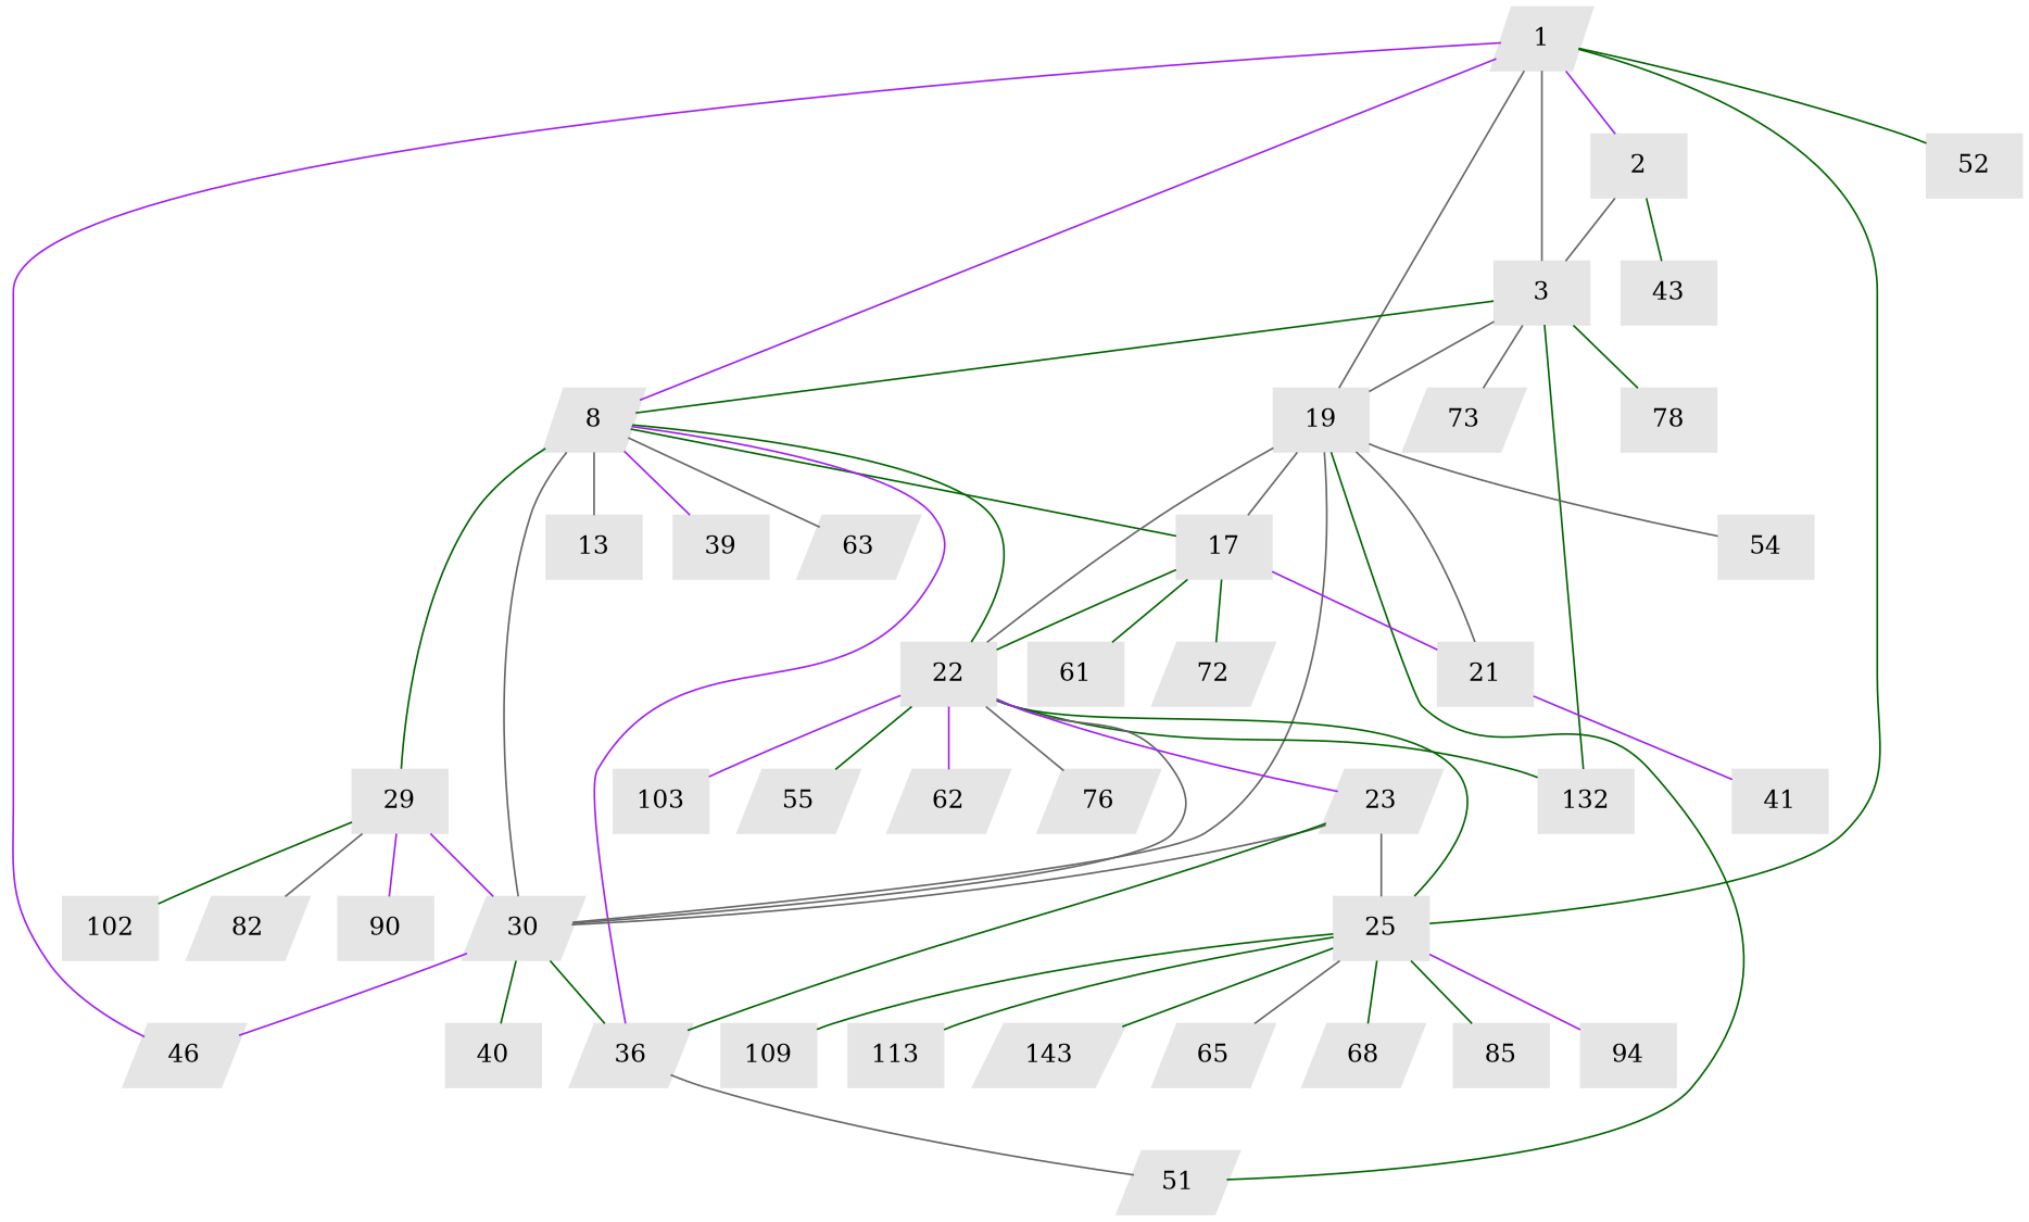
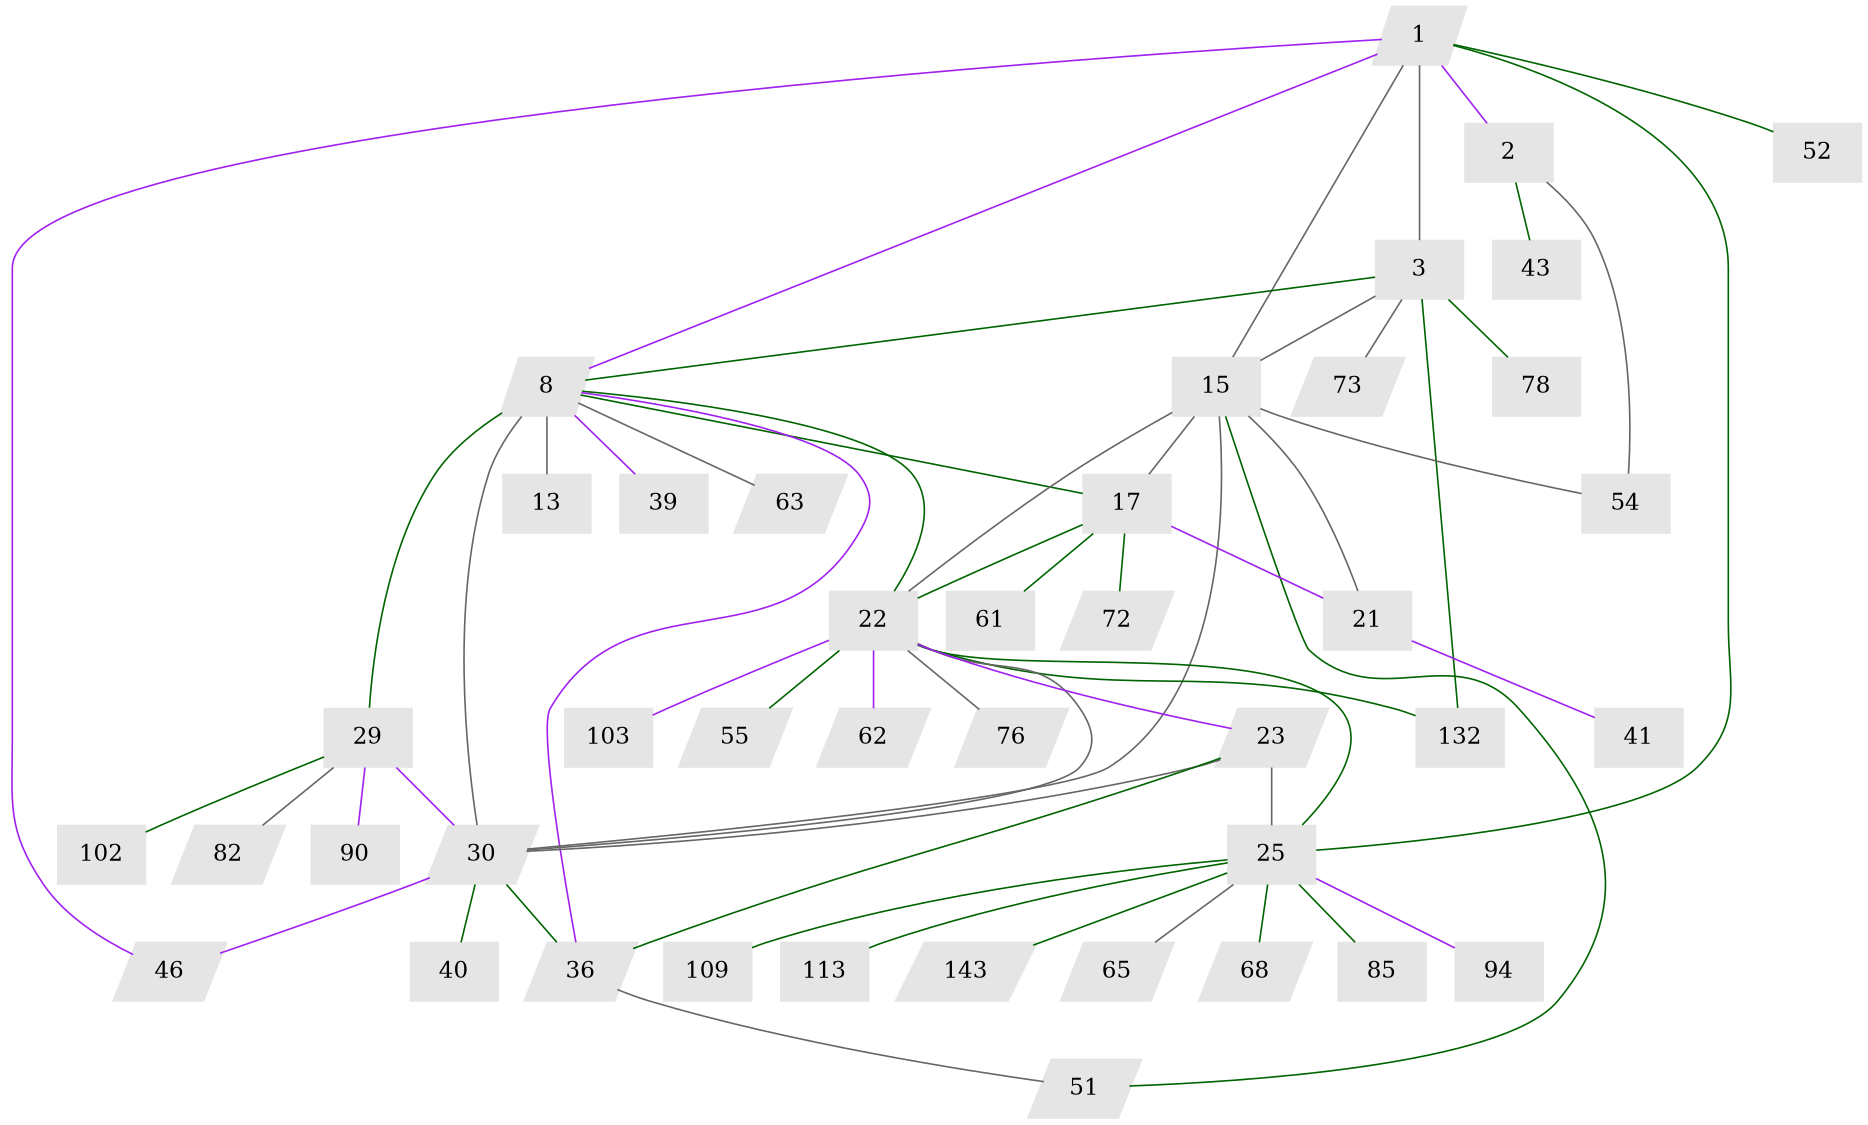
  graph {
    node [color=gray90 shape=box style=filled]
    edge [color=darkgreen]
    1 [shape=parallelogram super="+5+74+80"]
    2
    3 [super="+64+4"]
    8 [shape=parallelogram super="+10+120+111+124+69+11+9"]
-   15 [super="+58+86+75+44+16" label=19]
+   15 [super="+58+86+75+44+16"]
    25 [super="+27"]
    52
    46 [shape=parallelogram super="+122"]
    43
    73 [shape=parallelogram]
    78
    132 [super="+142"]
    30 [shape=parallelogram super="+33+31+93+92"]
    13 [super="+50+119+121+141"]
    17 [super="+125+20"]
    22 [super="+24"]
    29 [super="+57"]
    36 [shape=parallelogram super="+77"]
    39
    63 [shape=parallelogram]
    21
    51 [shape=parallelogram super="+115"]
    54
    65 [shape=parallelogram]
    68 [shape=parallelogram]
    85
    94
    109
    113
    143 [shape=parallelogram]
    40
    61 [super="+95"]
    72 [shape=parallelogram]
    23 [shape=parallelogram super="+26+45+137+60"]
    55 [shape=parallelogram]
    62 [shape=parallelogram]
    76 [shape=parallelogram]
    103
    82 [shape=parallelogram]
    90
    102
    41
    1 -- 2 [color=purple weight=2]
    1 -- 3 [color=gray40 weight=8]
    1 -- 8 [color=purple]
    1 -- 15 [color=gray40]
    1 -- 25
    1 -- 52
    1 -- 46 [color=purple]
-   2 -- 3 [color=gray40 weight=4]
+   2 -- 54 [color=gray40 weight=4]
    2 -- 43
    3 -- 8
    3 -- 15 [color=gray40]
    3 -- 73 [color=gray40]
    3 -- 78
    3 -- 132
    8 -- 30 [color=gray40]
    8 -- 13 [color=gray40 weight=6]
    8 -- 17
    8 -- 22
    8 -- 29
    8 -- 36 [color=purple]
    8 -- 39 [color=purple]
    8 -- 63 [color=gray40]
    15 -- 30 [color=gray40 weight=4]
    15 -- 17 [color=gray40 weight=8]
    15 -- 22 [color=gray40]
    15 -- 21 [color=gray40 weight=4]
    15 -- 51
    15 -- 54 [color=gray40]
    25 -- 65 [color=gray40]
    25 -- 68
    25 -- 85
    25 -- 94 [color=purple]
    25 -- 109
    25 -- 113
    25 -- 143
    30 -- 46 [color=purple]
    30 -- 36
    30 -- 40
    17 -- 22
    17 -- 21 [color=purple weight=2]
    17 -- 61
    17 -- 72
    22 -- 25 [weight=6]
    22 -- 132
    22 -- 30 [color=gray40]
    22 -- 23 [color=purple weight=4]
    22 -- 55
    22 -- 62 [color=purple]
    22 -- 76 [color=gray40]
    22 -- 103 [color=purple]
    29 -- 30 [color=purple weight=6]
    29 -- 82 [color=gray40]
    29 -- 90 [color=purple]
    29 -- 102
    36 -- 51 [color=gray40]
    21 -- 41 [color=purple]
    23 -- 25 [color=gray40 weight=6]
    23 -- 30 [color=gray40 weight=2]
    23 -- 36
  }
